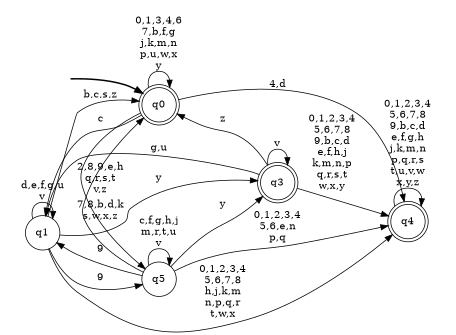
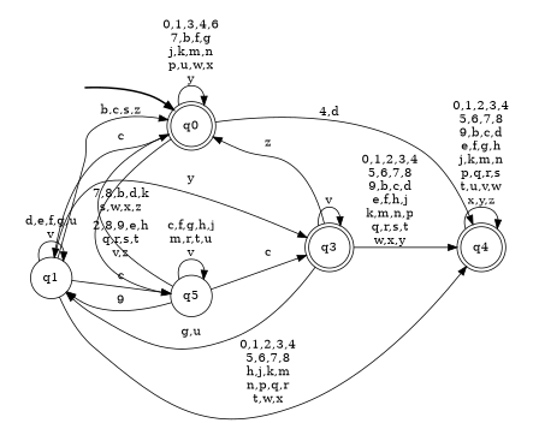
  digraph {
    rankdir=LR
    node [shape=doublecircle style=filled color=black fillcolor=white]
    __start0 [height=0 shape=none style=invis width=0 color="" fillcolor=""]
    n2 [label=q0 style="rounded,filled"]
    n3 [label=q1 shape=circle]
    n4 [label=q5 shape=circle]
    n5 [label=q4]
    n6 [label=q3 style="rounded,filled"]
    subgraph cluster_1 {
      nodesep=0.15
      ranksep=0.15
      style=invis
      __start0
      n2
    }
    __start0 -> n2 [penwidth=2]
    n2 -> n2 [label="0,1,3,4,6\n7,b,f,g\nj,k,m,n\np,u,w,x\ny"]
    n2 -> n3 [label=c]
    n2 -> n4 [label="2,8,9,e,h\nq,r,s,t\nv,z"]
    n2 -> n5 [label="4,d"]
    n3 -> n2 [label="b,c,s,z"]
    n3 -> n3 [label="d,e,f,g,u\nv"]
-   n3 -> n4 [label=9]
+   n3 -> n4 [label=c]
    n3 -> n5 [label="0,1,2,3,4\n5,6,7,8\nh,j,k,m\nn,p,q,r\nt,w,x"]
    n3 -> n6 [label=y]
    n4 -> n2 [label="7,8,b,d,k\ns,w,x,z"]
    n4 -> n3 [label=9]
    n4 -> n4 [label="c,f,g,h,j\nm,r,t,u\nv"]
-   n4 -> n5 [label="0,1,2,3,4\n5,6,e,n\np,q"]
-   n4 -> n6 [label=y]
+   n4 -> n6 [label=c]
    n5 -> n5 [label="0,1,2,3,4\n5,6,7,8\n9,b,c,d\ne,f,g,h\nj,k,m,n\np,q,r,s\nt,u,v,w\nx,y,z"]
    n6 -> n2 [label=z]
    n6 -> n3 [label="g,u"]
    n6 -> n5 [label="0,1,2,3,4\n5,6,7,8\n9,b,c,d\ne,f,h,j\nk,m,n,p\nq,r,s,t\nw,x,y"]
    n6 -> n6 [label=v]
  }
